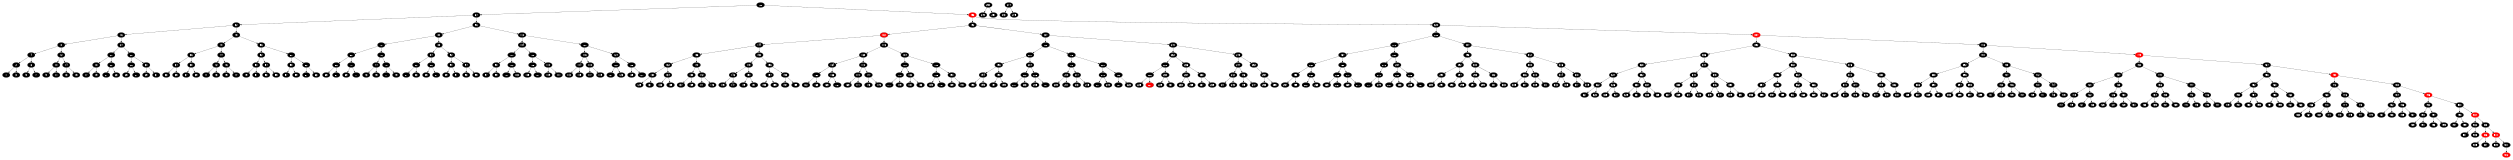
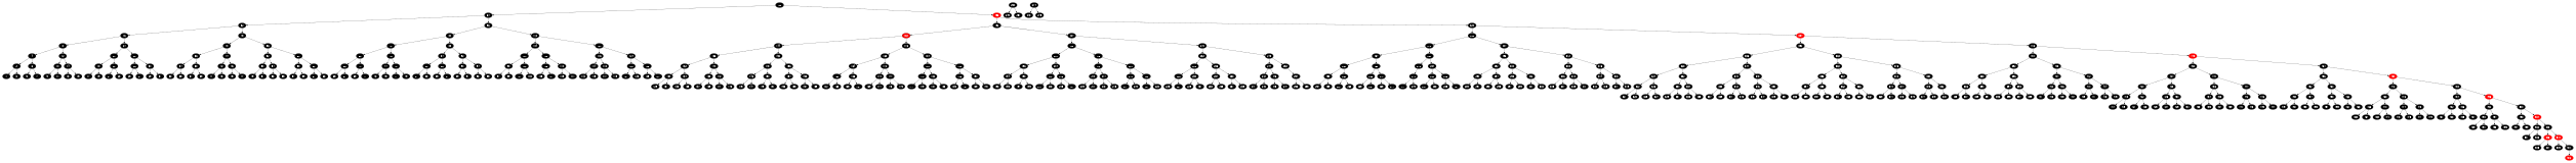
  digraph {
    node [color=black fontcolor=white style=filled]
    edge [side=right]
    n1 [label=128]
    n2 [label=64]
    n3 [color=red label=256]
    n4 [label=32]
    n5 [label=96]
    n6 [label=192]
    n7 [label=320]
    n8 [label=16]
    n9 [label=48]
    n10 [label=80]
    n11 [label=112]
    n12 [fillcolor=red label=160]
    n13 [label=224]
    n14 [label=288]
    n15 [color=red label=384]
    n16 [label=8]
    n17 [label=24]
    n18 [label=40]
    n19 [label=56]
    n20 [label=72]
    n21 [label=88]
    n22 [label=104]
    n23 [label=120]
    n24 [label=4]
    n25 [label=12]
    n26 [label=20]
    n27 [label=28]
    n28 [label=36]
    n29 [label=44]
    n30 [label=52]
    n31 [label=60]
    n32 [label=2]
    n33 [label=6]
    n34 [label=10]
    n35 [label=14]
    n36 [label=18]
    n37 [label=22]
    n38 [label=26]
    n39 [label=30]
    n40 [label=1]
    n41 [label=3]
    n42 [label=5]
    n43 [label=7]
    n44 [label=9]
    n45 [label=11]
    n46 [label=13]
    n47 [label=15]
    n48 [label=17]
    n49 [label=19]
    n50 [label=21]
    n51 [label=23]
    n52 [label=25]
    n53 [label=27]
    n54 [label=29]
    n55 [label=31]
    n56 [label=34]
    n57 [label=38]
    n58 [label=42]
    n59 [label=46]
    n60 [label=50]
    n61 [label=54]
    n62 [label=58]
    n63 [label=62]
    n64 [label=33]
    n65 [label=35]
    n66 [label=37]
    n67 [label=39]
    n68 [label=41]
    n69 [label=43]
    n70 [label=45]
    n71 [label=47]
    n72 [label=49]
    n73 [label=51]
    n74 [label=53]
    n75 [label=55]
    n76 [label=57]
    n77 [label=59]
    n78 [label=61]
    n79 [label=63]
    n80 [label=68]
    n81 [label=76]
    n82 [label=84]
    n83 [label=92]
    n84 [label=100]
    n85 [label=108]
    n86 [label=116]
    n87 [label=124]
    n88 [label=66]
    n89 [label=70]
    n90 [label=74]
    n91 [label=78]
    n92 [label=82]
    n93 [label=86]
    n94 [label=90]
    n95 [label=94]
    n96 [label=65]
    n97 [label=67]
    n98 [label=69]
    n99 [label=71]
    n100 [label=73]
    n101 [label=75]
    n102 [label=77]
    n103 [label=79]
    n104 [label=81]
    n105 [label=83]
    n106 [label=85]
    n107 [label=87]
    n108 [label=89]
    n109 [label=91]
    n110 [label=93]
    n111 [label=95]
    n112 [label=98]
    n113 [label=102]
    n114 [label=106]
    n115 [label=110]
    n116 [label=114]
    n117 [label=118]
    n118 [label=122]
    n119 [label=126]
    n120 [label=97]
    n121 [label=99]
    n122 [label=101]
    n123 [label=103]
    n124 [label=105]
    n125 [label=107]
    n126 [label=109]
    n127 [label=111]
    n128 [label=113]
    n129 [label=115]
    n130 [label=117]
    n131 [label=119]
    n132 [label=121]
    n133 [label=123]
    n134 [label=125]
    n135 [label=127]
    n136 [label=144]
    n137 [label=176]
    n138 [label=208]
    n139 [label=240]
    n140 [label=272]
    n141 [label=304]
    n142 [label=352]
    n143 [label=416]
    n144 [label=136]
    n145 [label=152]
    n146 [label=168]
    n147 [label=184]
    n148 [label=200]
    n149 [label=216]
    n150 [label=232]
    n151 [label=248]
    n152 [label=132]
    n153 [label=140]
    n154 [label=148]
    n155 [label=156]
    n156 [label=164]
    n157 [label=172]
    n158 [label=180]
    n159 [label=188]
    n160 [label=130]
    n161 [label=134]
    n162 [label=138]
    n163 [label=142]
    n164 [label=146]
    n165 [label=150]
    n166 [label=154]
    n167 [label=158]
    n168 [label=129]
    n169 [label=131]
    n170 [label=133]
    n171 [label=135]
    n172 [label=137]
    n173 [label=139]
    n174 [label=141]
    n175 [label=143]
    n176 [label=145]
    n177 [label=147]
    n178 [label=149]
    n179 [label=151]
    n180 [label=153]
    n181 [label=155]
    n182 [label=157]
    n183 [label=159]
    n184 [label=162]
    n185 [label=166]
    n186 [label=170]
    n187 [label=174]
    n188 [label=178]
    n189 [label=182]
    n190 [label=186]
    n191 [label=190]
    n192 [label=161]
    n193 [label=163]
    n194 [label=165]
    n195 [label=167]
    n196 [label=169]
    n197 [label=171]
    n198 [label=173]
    n199 [label=175]
    n200 [label=177]
    n201 [label=179]
    n202 [label=181]
    n203 [label=183]
    n204 [label=185]
    n205 [label=187]
    n206 [label=189]
    n207 [label=191]
    n208 [label=196]
    n209 [label=204]
    n210 [label=212]
    n211 [label=220]
    n212 [label=228]
    n213 [label=236]
    n214 [label=244]
    n215 [label=252]
    n216 [label=194]
    n217 [label=198]
    n218 [label=202]
    n219 [label=206]
    n220 [label=210]
    n221 [label=214]
    n222 [label=218]
    n223 [label=222]
    n224 [label=193]
    n225 [label=195]
    n226 [label=197]
    n227 [label=199]
    n228 [label=201]
    n229 [label=203]
    n230 [label=205]
    n231 [label=207]
    n232 [label=209]
    n233 [label=211]
    n234 [label=213]
    n235 [label=215]
    n236 [label=217]
    n237 [label=219]
    n238 [label=221]
    n239 [label=223]
    n240 [label=226]
    n241 [label=230]
    n242 [label=234]
    n243 [label=238]
    n244 [label=242]
    n245 [label=246]
    n246 [label=254]
    n247 [label=225]
-   n248 [label=227 fillcolor=red]
+   n248 [label=227]
    n249 [label=229]
    n250 [label=231]
    n251 [label=233]
    n252 [label=235]
    n253 [label=237]
    n254 [label=239]
    n255 [label=241]
    n256 [label=243]
    n257 [label=245]
    n258 [label=247]
    n259 [label=250]
    n260 [label=249]
    n261 [label=251]
    n262 [label=253]
    n263 [label=255]
    n264 [label=264]
    n265 [label=280]
    n266 [label=296]
    n267 [label=312]
    n268 [label=336]
    n269 [label=368]
    n270 [label=400]
    n271 [color=red label=448]
    n272 [label=260]
    n273 [label=268]
    n274 [label=276]
    n275 [label=284]
    n276 [label=292]
    n277 [label=300]
    n278 [label=308]
    n279 [label=316]
    n280 [label=258]
    n281 [label=262]
    n282 [label=266]
    n283 [label=270]
    n284 [label=278]
    n285 [label=282]
    n286 [label=286]
    n287 [label=257]
    n288 [label=259]
    n289 [label=261]
    n290 [label=263]
    n291 [label=265]
    n292 [label=267]
    n293 [label=269]
    n294 [label=271]
    n295 [label=274]
    n296 [label=273]
    n297 [label=275]
    n298 [label=277]
    n299 [label=279]
    n300 [label=281]
    n301 [label=283]
    n302 [label=285]
    n303 [label=287]
    n304 [label=290]
    n305 [label=294]
    n306 [label=298]
    n307 [label=302]
    n308 [label=306]
    n309 [label=310]
    n310 [label=314]
    n311 [label=318]
    n312 [label=289]
    n313 [label=291]
    n314 [label=293]
    n315 [label=295]
    n316 [label=297]
    n317 [label=299]
    n318 [label=301]
    n319 [label=303]
    n320 [label=305]
    n321 [label=307]
    n322 [label=309]
    n323 [label=311]
    n324 [label=313]
    n325 [label=315]
    n326 [label=317]
    n327 [label=319]
    n328 [label=328]
    n329 [label=344]
    n330 [label=360]
    n331 [label=376]
    n332 [label=392]
    n333 [label=408]
    n334 [label=432]
    n335 [label=464]
    n336 [label=324]
    n337 [label=332]
    n338 [label=340]
    n339 [label=348]
    n340 [label=356]
    n341 [label=364]
    n342 [label=372]
    n343 [label=380]
    n344 [label=322]
    n345 [label=326]
    n346 [label=330]
    n347 [label=334]
    n348 [label=338]
    n349 [label=342]
    n350 [label=346]
    n351 [label=350]
    n352 [label=321]
    n353 [label=323]
    n354 [label=325]
    n355 [label=327]
    n356 [label=329]
    n357 [label=331]
    n358 [label=333]
    n359 [label=335]
    n360 [label=337]
    n361 [label=339]
    n362 [label=341]
    n363 [label=343]
    n364 [label=345]
    n365 [label=347]
    n366 [label=349]
    n367 [label=351]
    n368 [label=354]
    n369 [label=358]
    n370 [label=362]
    n371 [label=366]
    n372 [label=370]
    n373 [label=374]
    n374 [label=378]
    n375 [label=382]
    n376 [label=353]
    n377 [label=355]
    n378 [label=357]
    n379 [label=359]
    n380 [label=361]
    n381 [label=363]
    n382 [label=365]
    n383 [label=367]
    n384 [label=369]
    n385 [label=371]
    n386 [label=373]
    n387 [label=375]
    n388 [label=377]
    n389 [label=379]
    n390 [label=381]
    n391 [label=388]
    n392 [label=396]
    n393 [label=404]
    n394 [label=412]
    n395 [label=424]
    n396 [label=440]
    n397 [label=456]
    n398 [color=red label=480]
    n399 [label=386]
    n400 [label=390]
    n401 [label=394]
    n402 [label=398]
    n403 [label=402]
    n404 [label=406]
    n405 [label=410]
    n406 [label=414]
    n407 [label=385]
    n408 [label=387]
    n409 [label=389]
    n410 [label=391]
    n411 [label=393]
    n412 [label=395]
    n413 [label=397]
    n414 [label=399]
    n415 [label=401]
    n416 [label=403]
    n417 [label=405]
    n418 [label=407]
    n419 [label=409]
    n420 [label=411]
    n421 [label=413]
    n422 [label=415]
    n423 [label=420]
    n424 [label=428]
    n425 [label=436]
    n426 [label=444]
    n427 [label=452]
    n428 [label=460]
    n429 [label=472]
    n430 [label=488]
    n431 [label=418]
    n432 [label=422]
    n433 [label=426]
    n434 [label=430]
    n435 [label=434]
    n436 [label=438]
    n437 [label=442]
    n438 [label=446]
    n439 [label=417]
    n440 [label=419]
    n441 [label=421]
    n442 [label=423]
    n443 [label=425]
    n444 [label=427]
    n445 [label=429]
    n446 [label=431]
    n447 [label=433]
    n448 [label=435]
    n449 [label=437]
    n450 [label=439]
    n451 [label=441]
    n452 [label=443]
    n453 [label=445]
    n454 [label=447]
    n455 [label=450]
    n456 [label=454]
    n457 [label=458]
    n458 [label=462]
    n459 [label=468]
    n460 [label=476]
    n461 [label=484]
    n462 [color=red label=496]
    n463 [label=449]
    n464 [label=451]
    n465 [label=453]
    n466 [label=455]
    n467 [label=457]
    n468 [label=459]
    n469 [label=461]
    n470 [label=463]
    n471 [label=466]
    n472 [label=470]
    n473 [label=474]
    n474 [label=478]
    n475 [label=482]
    n476 [label=486]
    n477 [label=492]
    n478 [label=500]
    n479 [label=465]
    n480 [label=467]
    n481 [label=469]
    n482 [label=471]
    n483 [label=473]
    n484 [label=475]
    n485 [label=477]
    n486 [label=479]
    n487 [label=481]
    n488 [label=483]
    n489 [label=485]
    n490 [label=487]
    n491 [label=490]
    n492 [label=494]
    n493 [label=498]
    n494 [color=red label=504]
    n495 [label=489]
    n496 [label=491]
    n497 [label=493]
    n498 [label=495]
    n499 [label=497]
    n500 [label=499]
    n501 [label=502]
    n502 [label=508]
    n503 [label=501]
    n504 [label=503]
    n505 [color=red label=506]
    n506 [color=red label=510]
    n507 [label=505]
    n508 [label=507]
    n509 [label=509]
    n510 [label=511]
    n511 [color=red label=512]
    n1 -> n2 [side=left]
    n1 -> n3
    n2 -> n4 [side=left]
    n2 -> n5
    n3 -> n6 [side=left]
    n3 -> n7
    n4 -> n8 [side=left]
    n4 -> n9
    n5 -> n10 [side=left]
    n5 -> n11
    n6 -> n12 [side=left]
    n6 -> n13
    n7 -> n14 [side=left]
    n7 -> n15
    n8 -> n16 [side=left]
    n8 -> n17
    n9 -> n18 [side=left]
    n9 -> n19
    n10 -> n20 [side=left]
    n10 -> n21
    n11 -> n22 [side=left]
    n11 -> n23
    n12 -> n136 [side=left]
    n12 -> n137
    n13 -> n138 [side=left]
    n13 -> n139
    n14 -> n140 [side=left]
    n14 -> n141
    n15 -> n142 [side=left]
    n15 -> n143
    n16 -> n24 [side=left]
    n16 -> n25
    n17 -> n26 [side=left]
    n17 -> n27
    n18 -> n28 [side=left]
    n18 -> n29
    n19 -> n30 [side=left]
    n19 -> n31
    n20 -> n80 [side=left]
    n20 -> n81
    n21 -> n82 [side=left]
    n21 -> n83
    n22 -> n84 [side=left]
    n22 -> n85
    n23 -> n86 [side=left]
    n23 -> n87
    n24 -> n32 [side=left]
    n24 -> n33
    n25 -> n34 [side=left]
    n25 -> n35
    n26 -> n36 [side=left]
    n26 -> n37
    n27 -> n38 [side=left]
    n27 -> n39
    n28 -> n56 [side=left]
    n28 -> n57
    n29 -> n58 [side=left]
    n29 -> n59
    n30 -> n60 [side=left]
    n30 -> n61
    n31 -> n62 [side=left]
    n31 -> n63
    n32 -> n40 [side=left]
    n32 -> n41
    n33 -> n42 [side=left]
    n33 -> n43
    n34 -> n44 [side=left]
    n34 -> n45
    n35 -> n46 [side=left]
    n35 -> n47
    n36 -> n48 [side=left]
    n36 -> n49
    n37 -> n50 [side=left]
    n37 -> n51
    n38 -> n52 [side=left]
    n38 -> n53
    n39 -> n54 [side=left]
    n39 -> n55
    n56 -> n64 [side=left]
    n56 -> n65
    n57 -> n66 [side=left]
    n57 -> n67
    n58 -> n68 [side=left]
    n58 -> n69
    n59 -> n70 [side=left]
    n59 -> n71
    n60 -> n72 [side=left]
    n60 -> n73
    n61 -> n74 [side=left]
    n61 -> n75
    n62 -> n76 [side=left]
    n62 -> n77
    n63 -> n78 [side=left]
    n63 -> n79
    n80 -> n88 [side=left]
    n80 -> n89
    n81 -> n90 [side=left]
    n81 -> n91
    n82 -> n92 [side=left]
    n82 -> n93
    n83 -> n94 [side=left]
    n83 -> n95
    n84 -> n112 [side=left]
    n84 -> n113
    n85 -> n114 [side=left]
    n85 -> n115
    n86 -> n116 [side=left]
    n86 -> n117
    n87 -> n118 [side=left]
    n87 -> n119
    n88 -> n96 [side=left]
    n88 -> n97
    n89 -> n98 [side=left]
    n89 -> n99
    n90 -> n100 [side=left]
    n90 -> n101
    n91 -> n102 [side=left]
    n91 -> n103
    n92 -> n104 [side=left]
    n92 -> n105
    n93 -> n106 [side=left]
    n93 -> n107
    n94 -> n108 [side=left]
    n94 -> n109
    n95 -> n110 [side=left]
    n95 -> n111
    n112 -> n120 [side=left]
    n112 -> n121
    n113 -> n122 [side=left]
    n113 -> n123
    n114 -> n124 [side=left]
    n114 -> n125
    n115 -> n126 [side=left]
    n115 -> n127
    n116 -> n128 [side=left]
    n116 -> n129
    n117 -> n130 [side=left]
    n117 -> n131
    n118 -> n132 [side=left]
    n118 -> n133
    n119 -> n134 [side=left]
    n119 -> n135
    n136 -> n144 [side=left]
    n136 -> n145
    n137 -> n146 [side=left]
    n137 -> n147
    n138 -> n148 [side=left]
    n138 -> n149
    n139 -> n150 [side=left]
    n139 -> n151
    n140 -> n264 [side=left]
    n140 -> n265
    n141 -> n266 [side=left]
    n141 -> n267
    n142 -> n268 [side=left]
    n142 -> n269
    n143 -> n270 [side=left]
    n143 -> n271
    n144 -> n152 [side=left]
    n144 -> n153
    n145 -> n154 [side=left]
    n145 -> n155
    n146 -> n156 [side=left]
    n146 -> n157
    n147 -> n158 [side=left]
    n147 -> n159
    n148 -> n208 [side=left]
    n148 -> n209
    n149 -> n210 [side=left]
    n149 -> n211
    n150 -> n212 [side=left]
    n150 -> n213
    n151 -> n214 [side=left]
    n151 -> n215
    n152 -> n160 [side=left]
    n152 -> n161
    n153 -> n162 [side=left]
    n153 -> n163
    n154 -> n164 [side=left]
    n154 -> n165
    n155 -> n166 [side=left]
    n155 -> n167
    n156 -> n184 [side=left]
    n156 -> n185
    n157 -> n186 [side=left]
    n157 -> n187
    n158 -> n188 [side=left]
    n158 -> n189
    n159 -> n190 [side=left]
    n159 -> n191
    n160 -> n168 [side=left]
    n160 -> n169
    n161 -> n170 [side=left]
    n161 -> n171
    n162 -> n172 [side=left]
    n162 -> n173
    n163 -> n174 [side=left]
    n163 -> n175
    n164 -> n176 [side=left]
    n164 -> n177
    n165 -> n178 [side=left]
    n165 -> n179
    n166 -> n180 [side=left]
    n166 -> n181
    n167 -> n182 [side=left]
    n167 -> n183
    n184 -> n192 [side=left]
    n184 -> n193
    n185 -> n194 [side=left]
    n185 -> n195
    n186 -> n196 [side=left]
    n186 -> n197
    n187 -> n198 [side=left]
    n187 -> n199
    n188 -> n200 [side=left]
    n188 -> n201
    n189 -> n202 [side=left]
    n189 -> n203
    n190 -> n204 [side=left]
    n190 -> n205
    n191 -> n206 [side=left]
    n191 -> n207
    n208 -> n216 [side=left]
    n208 -> n217
    n209 -> n218 [side=left]
    n209 -> n219
    n210 -> n220 [side=left]
    n210 -> n221
    n211 -> n222 [side=left]
    n211 -> n223
    n212 -> n240 [side=left]
    n212 -> n241
    n213 -> n242 [side=left]
    n213 -> n243
    n214 -> n244 [side=left]
    n214 -> n245
    n215 -> n246
    n216 -> n224 [side=left]
    n216 -> n225
    n217 -> n226 [side=left]
    n217 -> n227
    n218 -> n228 [side=left]
    n218 -> n229
    n219 -> n230 [side=left]
    n219 -> n231
    n220 -> n232 [side=left]
    n220 -> n233
    n221 -> n234 [side=left]
    n221 -> n235
    n222 -> n236 [side=left]
    n222 -> n237
    n223 -> n238 [side=left]
    n223 -> n239
    n240 -> n247 [side=left]
    n240 -> n248
    n241 -> n249 [side=left]
    n241 -> n250
    n242 -> n251 [side=left]
    n242 -> n252
    n243 -> n253 [side=left]
    n243 -> n254
    n244 -> n255 [side=left]
    n244 -> n256
    n245 -> n257 [side=left]
    n245 -> n258
    n246 -> n262 [side=left]
    n246 -> n263
    n259 -> n260 [side=left]
    n259 -> n261
    n264 -> n272 [side=left]
    n264 -> n273
    n265 -> n274 [side=left]
    n265 -> n275
    n266 -> n276 [side=left]
    n266 -> n277
    n267 -> n278 [side=left]
    n267 -> n279
    n268 -> n328 [side=left]
    n268 -> n329
    n269 -> n330 [side=left]
    n269 -> n331
    n270 -> n332 [side=left]
    n270 -> n333
    n271 -> n334 [side=left]
    n271 -> n335
    n272 -> n280 [side=left]
    n272 -> n281
    n273 -> n282 [side=left]
    n273 -> n283
    n274 -> n284
    n275 -> n285 [side=left]
    n275 -> n286
    n276 -> n304 [side=left]
    n276 -> n305
    n277 -> n306 [side=left]
    n277 -> n307
    n278 -> n308 [side=left]
    n278 -> n309
    n279 -> n310 [side=left]
    n279 -> n311
    n280 -> n287 [side=left]
    n280 -> n288
    n281 -> n289 [side=left]
    n281 -> n290
    n282 -> n291 [side=left]
    n282 -> n292
    n283 -> n293 [side=left]
    n283 -> n294
    n284 -> n298 [side=left]
    n284 -> n299
    n285 -> n300 [side=left]
    n285 -> n301
    n286 -> n302 [side=left]
    n286 -> n303
    n295 -> n296 [side=left]
    n295 -> n297
    n304 -> n312 [side=left]
    n304 -> n313
    n305 -> n314 [side=left]
    n305 -> n315
    n306 -> n316 [side=left]
    n306 -> n317
    n307 -> n318 [side=left]
    n307 -> n319
    n308 -> n320 [side=left]
    n308 -> n321
    n309 -> n322 [side=left]
    n309 -> n323
    n310 -> n324 [side=left]
    n310 -> n325
    n311 -> n326 [side=left]
    n311 -> n327
    n328 -> n336 [side=left]
    n328 -> n337
    n329 -> n338 [side=left]
    n329 -> n339
    n330 -> n340 [side=left]
    n330 -> n341
    n331 -> n342 [side=left]
    n331 -> n343
    n332 -> n391 [side=left]
    n332 -> n392
    n333 -> n393 [side=left]
    n333 -> n394
    n334 -> n395 [side=left]
    n334 -> n396
    n335 -> n397 [side=left]
    n335 -> n398
    n336 -> n344 [side=left]
    n336 -> n345
    n337 -> n346 [side=left]
    n337 -> n347
    n338 -> n348 [side=left]
    n338 -> n349
    n339 -> n350 [side=left]
    n339 -> n351
    n340 -> n368 [side=left]
    n340 -> n369
    n341 -> n370 [side=left]
    n341 -> n371
    n342 -> n372 [side=left]
    n342 -> n373
    n343 -> n374 [side=left]
    n343 -> n375
    n344 -> n352 [side=left]
    n344 -> n353
    n345 -> n354 [side=left]
    n345 -> n355
    n346 -> n356 [side=left]
    n346 -> n357
    n347 -> n358 [side=left]
    n347 -> n359
    n348 -> n360 [side=left]
    n348 -> n361
    n349 -> n362 [side=left]
    n349 -> n363
    n350 -> n364 [side=left]
    n350 -> n365
    n351 -> n366 [side=left]
    n351 -> n367
    n368 -> n376 [side=left]
    n368 -> n377
    n369 -> n378 [side=left]
    n369 -> n379
    n370 -> n380 [side=left]
    n370 -> n381
    n371 -> n382 [side=left]
    n371 -> n383
    n372 -> n384 [side=left]
    n372 -> n385
    n373 -> n386 [side=left]
    n373 -> n387
    n374 -> n388 [side=left]
    n374 -> n389
    n375 -> n390 [side=left]
    n391 -> n399 [side=left]
    n391 -> n400
    n392 -> n401 [side=left]
    n392 -> n402
    n393 -> n403 [side=left]
    n393 -> n404
    n394 -> n405 [side=left]
    n394 -> n406
    n395 -> n423 [side=left]
    n395 -> n424
    n396 -> n425 [side=left]
    n396 -> n426
    n397 -> n427 [side=left]
    n397 -> n428
    n398 -> n429 [side=left]
    n398 -> n430
    n399 -> n407 [side=left]
    n399 -> n408
    n400 -> n409 [side=left]
    n400 -> n410
    n401 -> n411 [side=left]
    n401 -> n412
    n402 -> n413 [side=left]
    n402 -> n414
    n403 -> n415 [side=left]
    n403 -> n416
    n404 -> n417 [side=left]
    n404 -> n418
    n405 -> n419 [side=left]
    n405 -> n420
    n406 -> n421 [side=left]
    n406 -> n422
    n423 -> n431 [side=left]
    n423 -> n432
    n424 -> n433 [side=left]
    n424 -> n434
    n425 -> n435 [side=left]
    n425 -> n436
    n426 -> n437 [side=left]
    n426 -> n438
    n427 -> n455 [side=left]
    n427 -> n456
    n428 -> n457 [side=left]
    n428 -> n458
    n429 -> n459 [side=left]
    n429 -> n460
    n430 -> n461 [side=left]
    n430 -> n462
    n431 -> n439 [side=left]
    n431 -> n440
    n432 -> n441 [side=left]
    n432 -> n442
    n433 -> n443 [side=left]
    n433 -> n444
    n434 -> n445 [side=left]
    n434 -> n446
    n435 -> n447 [side=left]
    n435 -> n448
    n436 -> n449 [side=left]
    n436 -> n450
    n437 -> n451 [side=left]
    n437 -> n452
    n438 -> n453 [side=left]
    n438 -> n454
    n455 -> n463 [side=left]
    n455 -> n464
    n456 -> n465 [side=left]
    n456 -> n466
    n457 -> n467 [side=left]
    n457 -> n468
    n458 -> n469 [side=left]
    n458 -> n470
    n459 -> n471 [side=left]
    n459 -> n472
    n460 -> n473 [side=left]
    n460 -> n474
    n461 -> n475 [side=left]
    n461 -> n476
    n462 -> n477 [side=left]
    n462 -> n478
    n471 -> n479 [side=left]
    n471 -> n480
    n472 -> n481 [side=left]
    n472 -> n482
    n473 -> n483 [side=left]
    n473 -> n484
    n474 -> n485 [side=left]
    n474 -> n486
    n475 -> n487 [side=left]
    n475 -> n488
    n476 -> n489 [side=left]
    n476 -> n490
    n477 -> n491 [side=left]
    n477 -> n492
    n478 -> n493 [side=left]
    n478 -> n494
    n491 -> n495 [side=left]
    n491 -> n496
    n492 -> n497 [side=left]
    n492 -> n498
    n493 -> n499 [side=left]
    n493 -> n500
    n494 -> n501 [side=left]
    n494 -> n502
    n501 -> n503 [side=left]
    n501 -> n504
    n502 -> n505 [side=left]
    n502 -> n506
    n505 -> n507 [side=left]
    n505 -> n508
    n506 -> n509 [side=left]
    n506 -> n510
    n510 -> n511
  }
